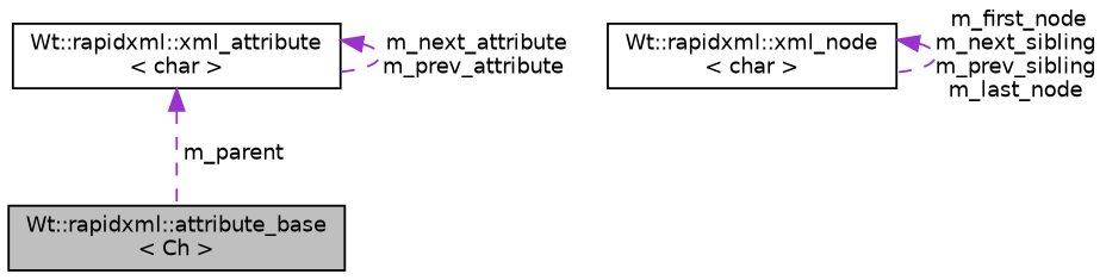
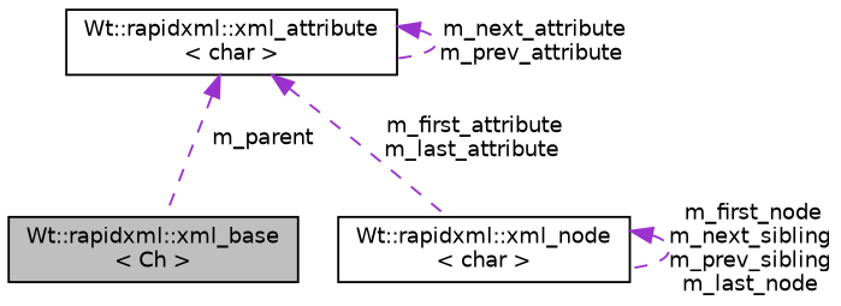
  digraph {
    node [color=black fillcolor=white fontname=Helvetica fontsize=10 shape=record style=filled]
    edge [color=darkorchid3 dir=back fontname=Helvetica fontsize=10 labelfontname=Helvetica labelfontsize=10 style=dashed]
-   n1 [fillcolor=grey75 fontcolor=black height=0.2 label="Wt::rapidxml::attribute_base\l\< Ch \>" width=0.4]
+   n1 [fillcolor=grey75 fontcolor=black height=0.2 label="Wt::rapidxml::xml_base\l\< Ch \>" width=0.4]
    n2 [height=0.2 label="Wt::rapidxml::xml_node\l\< char \>" width=0.4]
    n3 [height=0.2 label="Wt::rapidxml::xml_attribute\l\< char \>" width=0.4]
    n2 -> n2 [label=" m_first_node\nm_next_sibling\nm_prev_sibling\nm_last_node"]
    n3 -> n1 [label=" m_parent"]
+   n3 -> n2 [label=" m_first_attribute\nm_last_attribute"]
    n3 -> n3 [label=" m_next_attribute\nm_prev_attribute"]
  }
